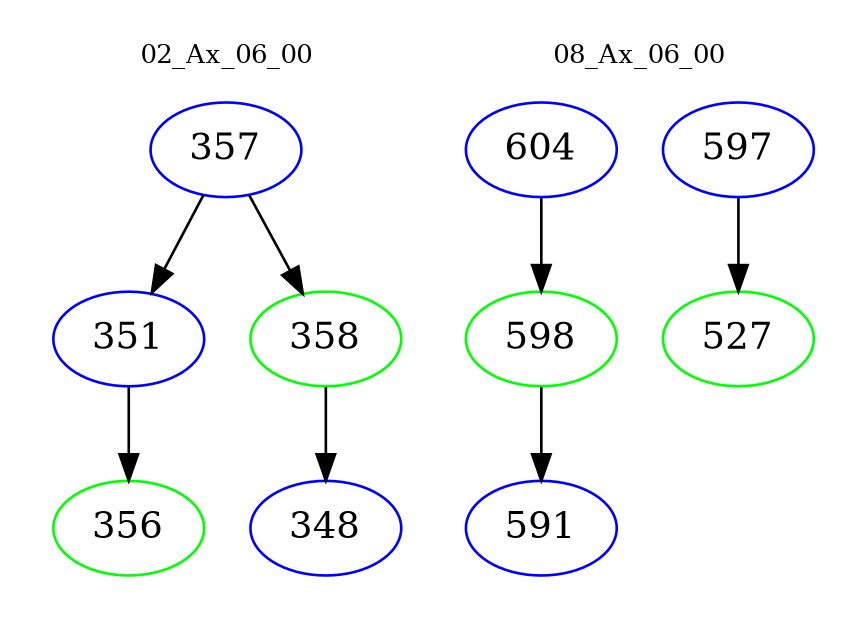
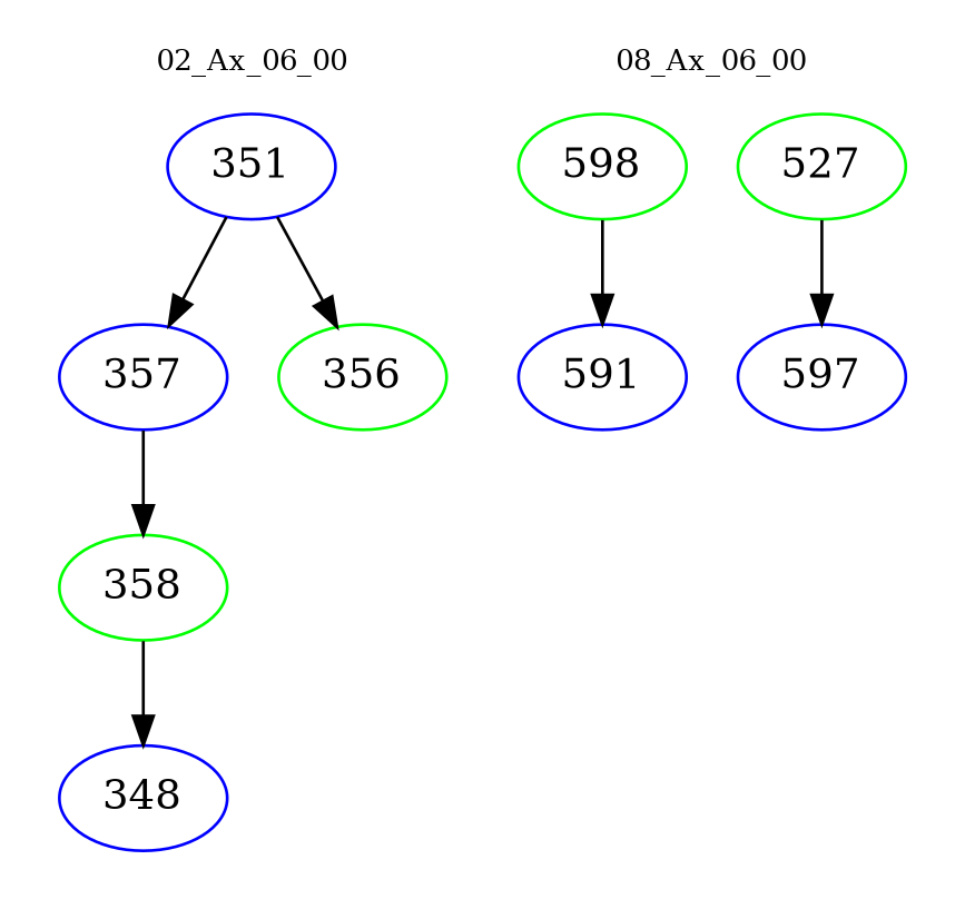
  digraph {
    node [color=blue]
    edge [color=black]
    n1 [label=351]
    n2 [label=348]
    n3 [label=357]
    n4 [color=green label=356]
    n5 [color=green label=358]
    n6 [label=597]
    n7 [color=green label=527]
-   n8 [label=604]
    n9 [label=591]
    n10 [color=green label=598]
    subgraph cluster_1 {
      color=white
      fontsize=10
      label="02_Ax_06_00"
      n1
      n2
      n3
      n4
      n5
    }
    subgraph cluster_2 {
      color=white
      fontsize=10
      label="08_Ax_06_00"
      n6
      n7
-     n8
      n9
      n10
    }
-   n3 -> n1
+   n1 -> n3
    n1 -> n4
    n3 -> n5
    n5 -> n2
-   n6 -> n7
-   n8 -> n10
+   n7 -> n6
    n10 -> n9
  }
